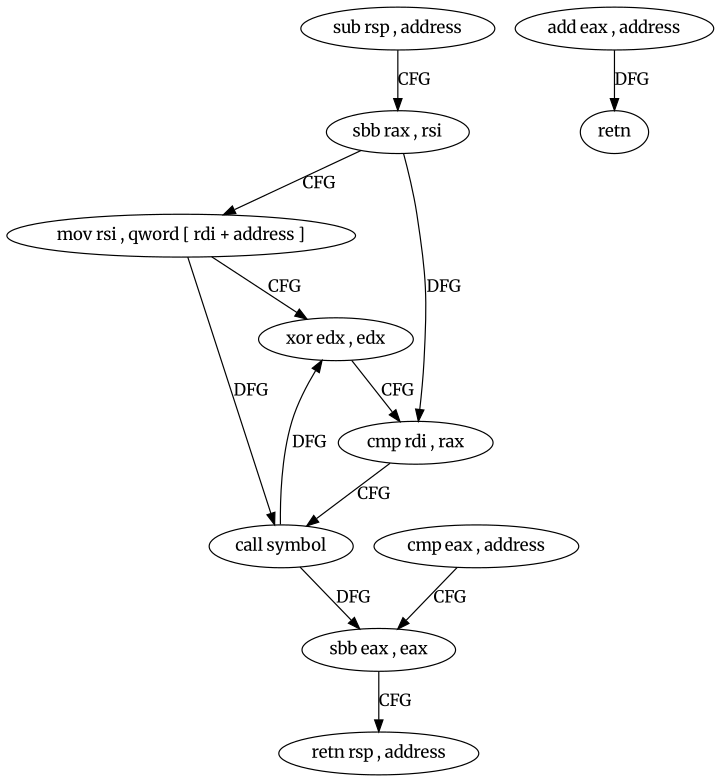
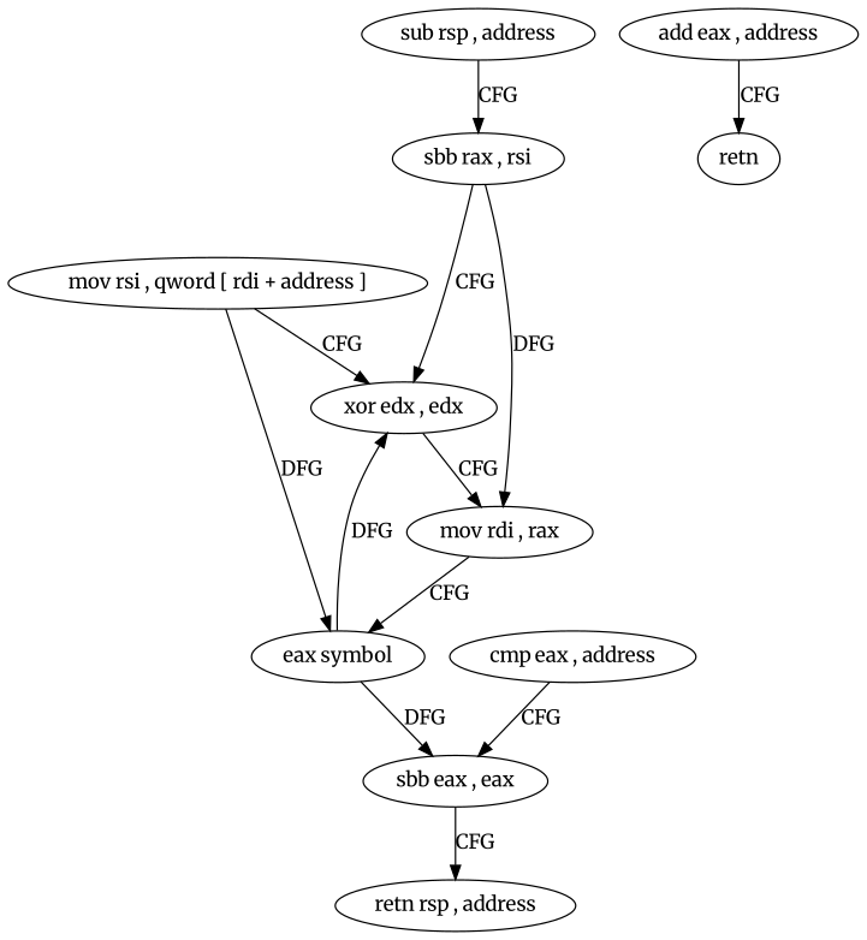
  digraph {
    fontname=Merriweather
    node [fontname=Merriweather]
    edge [fontname=Merriweather]
    n1 [label="sub rsp , address"]
    n2 [label="sbb rax , rsi"]
    n3 [label="mov rsi , qword [ rdi + address ]"]
-   n4 [label="cmp rdi , rax"]
+   n4 [label="mov rdi , rax"]
    n5 [label="xor edx , edx"]
-   n6 [label="call symbol"]
+   n6 [label="eax symbol"]
    n7 [label="sbb eax , eax"]
    n8 [label="cmp eax , address"]
    n9 [label="retn rsp , address"]
    n10 [label="add eax , address"]
    n11 [label=retn]
    n1 -> n2 [label=CFG]
-   n2 -> n3 [label=CFG]
+   n2 -> n5 [label=CFG]
    n2 -> n4 [label=DFG]
    n3 -> n5 [label=CFG]
    n3 -> n6 [label=DFG]
    n4 -> n6 [label=CFG]
    n5 -> n4 [label=CFG]
    n6 -> n5 [label=DFG]
    n6 -> n7 [label=DFG]
    n7 -> n9 [label=CFG]
    n8 -> n7 [label=CFG]
-   n10 -> n11 [label=DFG]
+   n10 -> n11 [label=CFG]
  }
